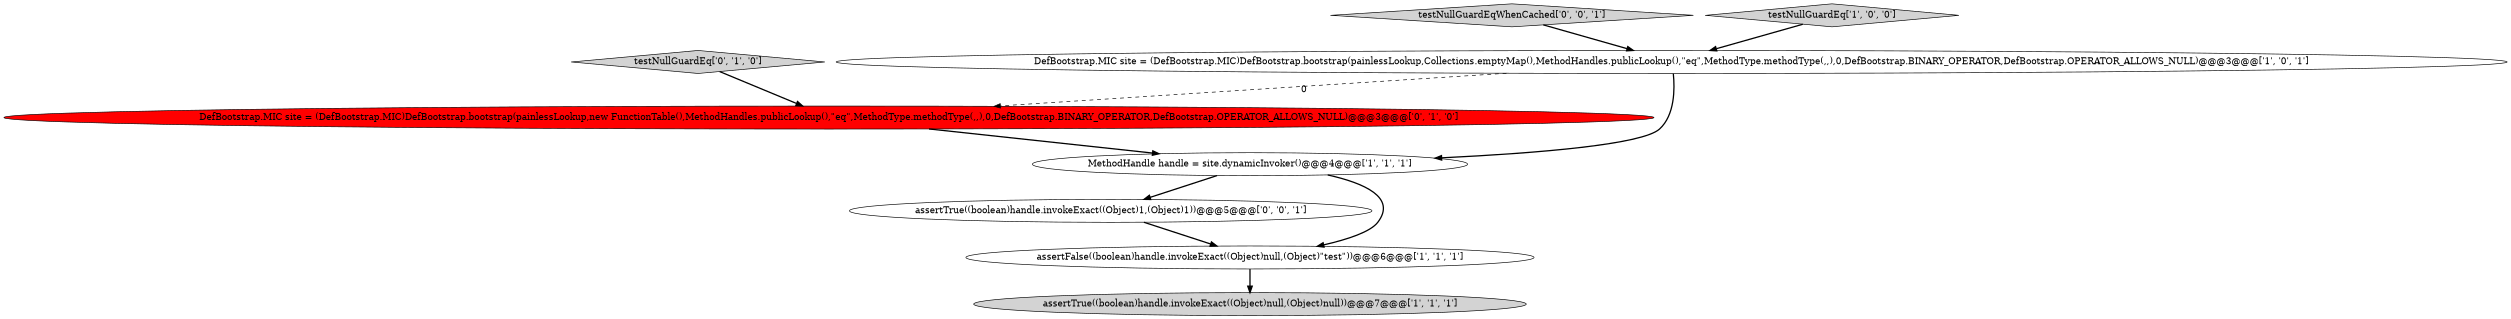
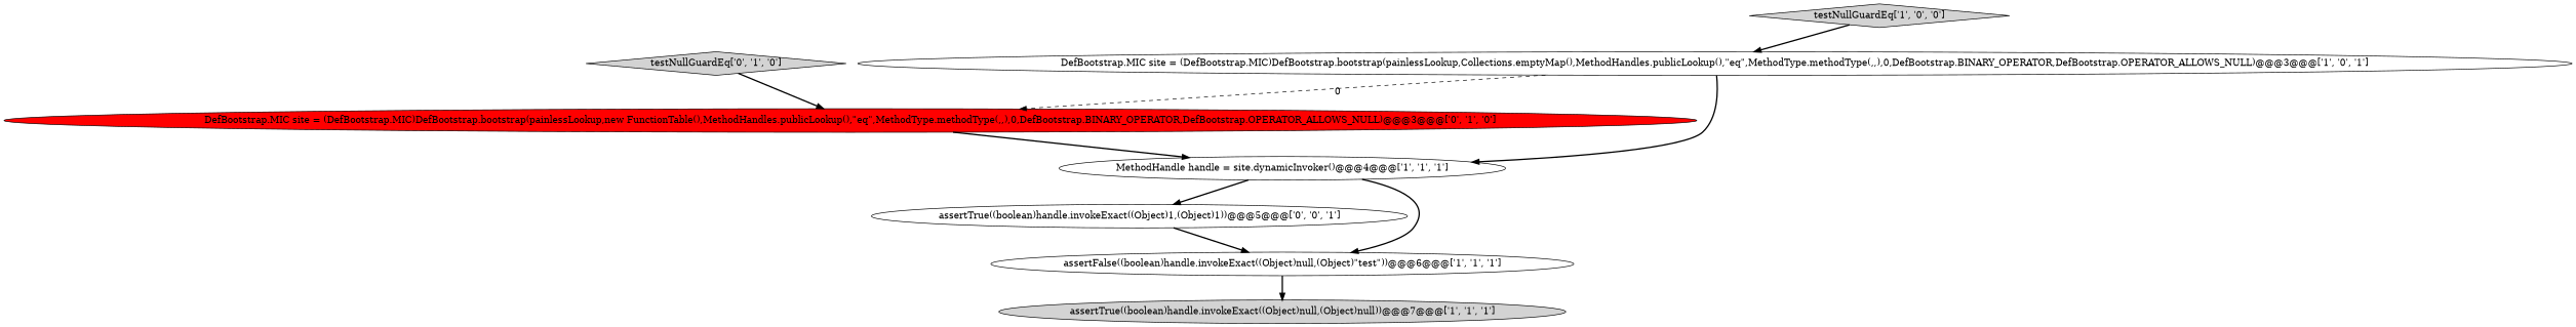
  digraph {
    node [fillcolor=white shape=ellipse style=filled]
    edge [style=bold]
    n1 [label="MethodHandle handle = site.dynamicInvoker()@@@4@@@['1', '1', '1']"]
    n2 [label="assertTrue((boolean)handle.invokeExact((Object)1,(Object)1))@@@5@@@['0', '0', '1']"]
    n3 [label="assertFalse((boolean)handle.invokeExact((Object)null,(Object)\"test\"))@@@6@@@['1', '1', '1']"]
    n4 [fillcolor=lightgray label="testNullGuardEq['0', '1', '0']" shape=diamond]
    n5 [fillcolor=red label="DefBootstrap.MIC site = (DefBootstrap.MIC)DefBootstrap.bootstrap(painlessLookup,new FunctionTable(),MethodHandles.publicLookup(),\"eq\",MethodType.methodType(,,),0,DefBootstrap.BINARY_OPERATOR,DefBootstrap.OPERATOR_ALLOWS_NULL)@@@3@@@['0', '1', '0']"]
    n6 [fillcolor=lightgray label="assertTrue((boolean)handle.invokeExact((Object)null,(Object)null))@@@7@@@['1', '1', '1']"]
-   n7 [fillcolor=lightgray label="testNullGuardEqWhenCached['0', '0', '1']" shape=diamond]
    n8 [label="DefBootstrap.MIC site = (DefBootstrap.MIC)DefBootstrap.bootstrap(painlessLookup,Collections.emptyMap(),MethodHandles.publicLookup(),\"eq\",MethodType.methodType(,,),0,DefBootstrap.BINARY_OPERATOR,DefBootstrap.OPERATOR_ALLOWS_NULL)@@@3@@@['1', '0', '1']"]
    n9 [fillcolor=lightgray label="testNullGuardEq['1', '0', '0']" shape=diamond]
    n1 -> n2
    n1 -> n3
    n2 -> n3
    n3 -> n6
    n4 -> n5
    n5 -> n1
-   n7 -> n8
    n8 -> n1
    n8 -> n5 [label=0 style=dashed]
    n9 -> n8
  }
